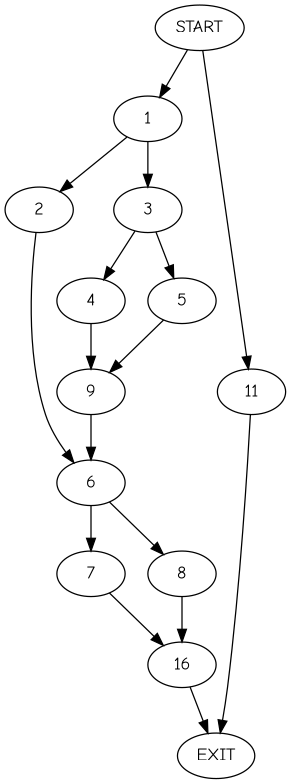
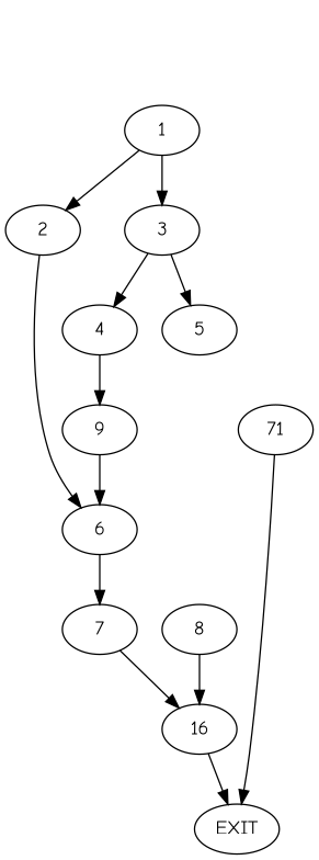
  digraph {
    fontname="Comic Neue"
    node [fontname="Comic Neue"]
    edge [fontname="Comic Neue"]
-   n1 [label=START]
    1
-   11
+   11 [label=71]
    2
    3
    n6 [label=EXIT]
    6
    4
    5
    7
    8
    9
    n13 [label=16]
-   n1 -> 1
-   n1 -> 11
    1 -> 2
    1 -> 3
    11 -> n6
    2 -> 6
    3 -> 4
    3 -> 5
    6 -> 7
-   6 -> 8
    4 -> 9
-   5 -> 9
    7 -> n13
    8 -> n13
    9 -> 6
    n13 -> n6
  }
